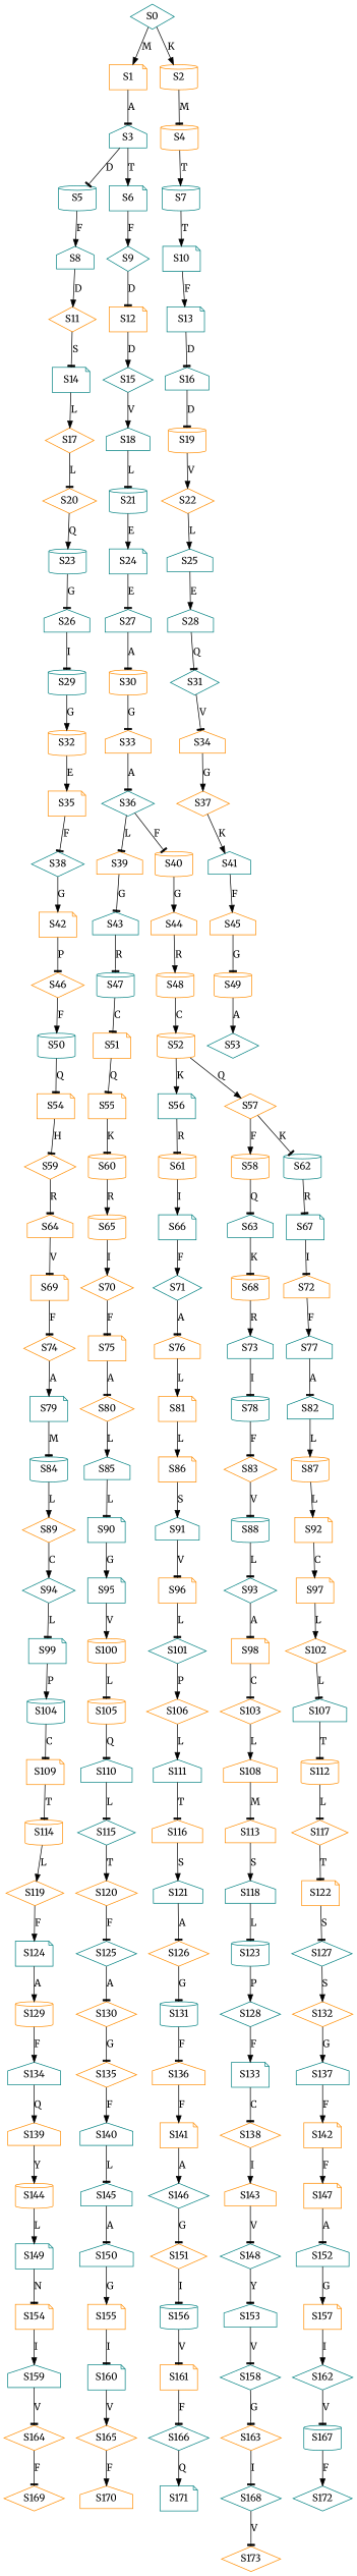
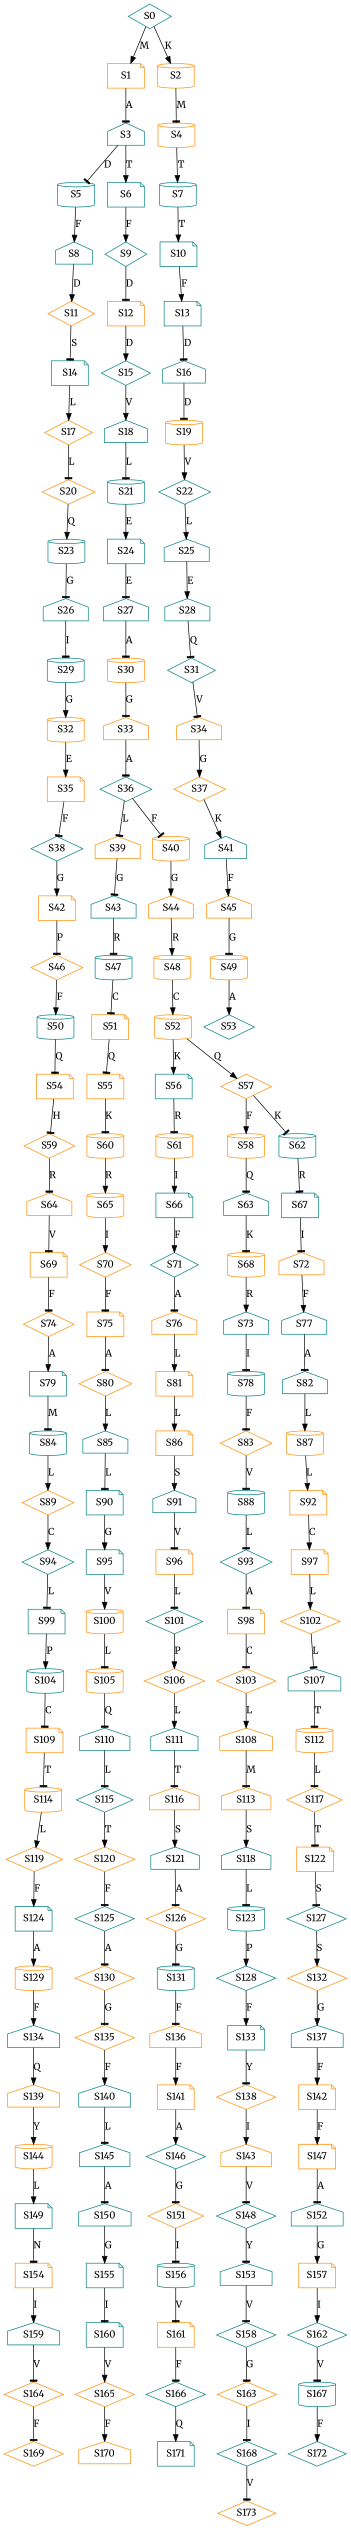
  strict digraph {
    fontname=Merriweather
    node [color=darkorange fontname=Merriweather shape=diamond]
    edge [arrowhead=tee fontname=Merriweather]
    S1 [shape=note]
    S0 [color=teal]
    S2 [shape=cylinder]
    S3 [color=teal shape=house]
    S4 [shape=cylinder]
    S5 [color=teal shape=cylinder]
    S6 [color=teal shape=note]
    S7 [color=teal shape=cylinder]
    S8 [color=teal shape=house]
    S9 [color=teal]
    S10 [color=teal shape=note]
    S11
    S12 [shape=note]
    S13 [color=teal shape=note]
    S14 [color=teal shape=note]
    S15 [color=teal]
    S16 [color=teal shape=house]
    S17
    S18 [color=teal shape=house]
    S19 [shape=cylinder]
    S20
    S21 [color=teal shape=cylinder]
-   S22
+   S22 [color=teal]
    S23 [color=teal shape=cylinder]
    S24 [color=teal shape=note]
    S25 [color=teal shape=house]
    S26 [color=teal shape=house]
    S27 [color=teal shape=house]
    S28 [color=teal shape=house]
    S29 [color=teal shape=cylinder]
    S30 [shape=cylinder]
    S31 [color=teal]
    S32 [shape=cylinder]
    S33 [shape=house]
    S34 [shape=house]
    S35 [shape=note]
    S36 [color=teal]
    S37
    S38 [color=teal]
    S39 [shape=house]
    S40 [shape=cylinder]
    S41 [color=teal shape=house]
    S42 [shape=note]
    S43 [color=teal shape=house]
    S44 [shape=house]
    S45 [shape=house]
    S46
    S47 [color=teal shape=cylinder]
    S48 [shape=cylinder]
    S49 [shape=cylinder]
    S50 [color=teal shape=cylinder]
    S51 [shape=note]
    S52 [shape=cylinder]
    S53 [color=teal]
    S54 [shape=note]
    S55 [shape=note]
    S56 [color=teal shape=note]
    S57
    S59
    S60 [shape=cylinder]
    S61 [shape=cylinder]
    S58 [shape=cylinder]
    S62 [color=teal shape=cylinder]
    S63 [color=teal shape=house]
    S64 [shape=house]
    S65 [shape=cylinder]
    S66 [color=teal shape=note]
    S67 [color=teal shape=note]
    S68 [shape=cylinder]
    S69 [shape=note]
    S70
    S71 [color=teal]
    S72 [shape=house]
    S73 [color=teal shape=house]
    S74
    S75 [shape=note]
    S76 [shape=house]
    S77 [color=teal shape=house]
    S78 [color=teal shape=cylinder]
    S79 [color=teal shape=note]
    S80
    S81 [shape=note]
    S82 [color=teal shape=house]
    S83
    S84 [color=teal shape=cylinder]
    S85 [color=teal shape=house]
    S86 [shape=note]
    S87 [shape=cylinder]
    S88 [color=teal shape=cylinder]
    S89
    S90 [color=teal shape=note]
    S91 [color=teal shape=house]
    S92 [shape=note]
    S93 [color=teal]
    S94 [color=teal]
    S95 [color=teal shape=note]
    S96 [shape=note]
    S97 [shape=note]
    S98 [shape=note]
    S99 [color=teal shape=note]
    S100 [shape=cylinder]
    S101 [color=teal]
    S102
    S103
    S104 [color=teal shape=cylinder]
    S105 [shape=cylinder]
    S106
    S107 [color=teal shape=house]
    S108 [shape=house]
    S109 [shape=note]
    S110 [color=teal shape=house]
    S111 [color=teal shape=house]
    S112 [shape=cylinder]
    S113 [shape=house]
    S114 [shape=cylinder]
    S115 [color=teal]
    S116 [shape=house]
    S117
    S118 [color=teal shape=house]
    S119
    S120
    S121 [color=teal shape=house]
    S122 [shape=note]
    S123 [color=teal shape=cylinder]
    S124 [color=teal shape=note]
    S125 [color=teal]
    S126
    S127 [color=teal]
    S128 [color=teal]
    S129 [shape=cylinder]
    S130
    S131 [color=teal shape=cylinder]
    S132
    S133 [color=teal shape=note]
    S134 [color=teal shape=house]
    S135
    S136 [shape=house]
    S137 [color=teal shape=house]
    S138
    S139 [shape=house]
    S140 [color=teal shape=house]
    S141 [shape=note]
    S142 [shape=note]
    S143 [shape=house]
    S144 [shape=cylinder]
    S145 [color=teal shape=house]
    S146 [color=teal]
    S147 [shape=note]
    S148 [color=teal]
    S149 [color=teal shape=note]
    S150 [color=teal shape=house]
    S151
    S152 [color=teal shape=house]
    S153 [color=teal shape=house]
    S154 [shape=note]
-   S155 [shape=note]
+   S155 [color=teal shape=note]
    S156 [color=teal shape=cylinder]
    S157 [shape=note]
    S158 [color=teal]
    S159 [color=teal shape=house]
    S160 [color=teal shape=note]
    S161 [shape=note]
    S162 [color=teal]
    S163
    S164
    S165
    S166 [color=teal]
    S167 [color=teal shape=cylinder]
    S168 [color=teal]
    S169
    S170 [shape=house]
    S171 [color=teal shape=note]
    S172 [color=teal]
    S173
    S1 -> S3 [label=A]
    S0 -> S1 [arrowhead=normal label=M]
    S0 -> S2 [arrowhead=normal label=K]
    S2 -> S4 [label=M]
    S3 -> S5 [label=D]
    S3 -> S6 [arrowhead=normal label=T]
    S4 -> S7 [arrowhead=normal label=T]
    S5 -> S8 [arrowhead=normal label=F]
    S6 -> S9 [arrowhead=normal label=F]
    S7 -> S10 [arrowhead=normal label=T]
    S8 -> S11 [arrowhead=normal label=D]
    S9 -> S12 [label=D]
    S10 -> S13 [arrowhead=normal label=F]
    S11 -> S14 [label=S]
    S12 -> S15 [arrowhead=normal label=D]
    S13 -> S16 [label=D]
    S14 -> S17 [arrowhead=normal label=L]
    S15 -> S18 [arrowhead=normal label=V]
    S16 -> S19 [label=D]
    S17 -> S20 [label=L]
    S18 -> S21 [label=L]
    S19 -> S22 [arrowhead=normal label=V]
    S20 -> S23 [arrowhead=normal label=Q]
    S21 -> S24 [arrowhead=normal label=E]
    S22 -> S25 [arrowhead=normal label=L]
    S23 -> S26 [label=G]
    S24 -> S27 [label=E]
    S25 -> S28 [arrowhead=normal label=E]
    S26 -> S29 [label=I]
    S27 -> S30 [label=A]
    S28 -> S31 [label=Q]
    S29 -> S32 [arrowhead=normal label=G]
    S30 -> S33 [label=G]
    S31 -> S34 [label=V]
    S32 -> S35 [arrowhead=normal label=E]
    S33 -> S36 [label=A]
    S34 -> S37 [arrowhead=normal label=G]
    S35 -> S38 [label=F]
    S36 -> S39 [label=L]
    S36 -> S40 [label=F]
    S37 -> S41 [arrowhead=normal label=K]
    S38 -> S42 [arrowhead=normal label=G]
    S39 -> S43 [label=G]
    S40 -> S44 [arrowhead=normal label=G]
    S41 -> S45 [arrowhead=normal label=F]
    S42 -> S46 [label=P]
    S43 -> S47 [label=R]
    S44 -> S48 [arrowhead=normal label=R]
    S45 -> S49 [label=G]
    S46 -> S50 [arrowhead=normal label=F]
    S47 -> S51 [label=C]
    S48 -> S52 [arrowhead=normal label=C]
    S49 -> S53 [arrowhead=normal label=A]
    S50 -> S54 [label=Q]
    S51 -> S55 [label=Q]
    S52 -> S56 [arrowhead=normal label=K]
    S52 -> S57 [arrowhead=normal label=Q]
    S54 -> S59 [label=H]
    S55 -> S60 [label=K]
    S56 -> S61 [label=R]
    S57 -> S58 [arrowhead=normal label=F]
    S57 -> S62 [label=K]
    S59 -> S64 [label=R]
    S60 -> S65 [arrowhead=normal label=R]
    S61 -> S66 [arrowhead=normal label=I]
    S58 -> S63 [label=Q]
    S62 -> S67 [label=R]
    S63 -> S68 [label=K]
    S64 -> S69 [label=V]
    S65 -> S70 [arrowhead=normal label=I]
    S66 -> S71 [arrowhead=normal label=F]
    S67 -> S72 [label=I]
    S68 -> S73 [arrowhead=normal label=R]
    S69 -> S74 [label=F]
    S70 -> S75 [label=F]
    S71 -> S76 [label=A]
    S72 -> S77 [arrowhead=normal label=F]
    S73 -> S78 [label=I]
    S74 -> S79 [arrowhead=normal label=A]
    S75 -> S80 [label=A]
    S76 -> S81 [arrowhead=normal label=L]
    S77 -> S82 [label=A]
    S78 -> S83 [label=F]
    S79 -> S84 [label=M]
    S80 -> S85 [arrowhead=normal label=L]
    S81 -> S86 [arrowhead=normal label=L]
    S82 -> S87 [arrowhead=normal label=L]
    S83 -> S88 [label=V]
    S84 -> S89 [arrowhead=normal label=L]
    S85 -> S90 [label=L]
    S86 -> S91 [arrowhead=normal label=S]
    S87 -> S92 [arrowhead=normal label=L]
    S88 -> S93 [label=L]
    S89 -> S94 [arrowhead=normal label=C]
    S90 -> S95 [arrowhead=normal label=G]
    S91 -> S96 [label=V]
    S92 -> S97 [arrowhead=normal label=C]
    S93 -> S98 [label=A]
    S94 -> S99 [label=L]
    S95 -> S100 [arrowhead=normal label=V]
    S96 -> S101 [label=L]
    S97 -> S102 [arrowhead=normal label=L]
    S98 -> S103 [label=C]
    S99 -> S104 [arrowhead=normal label=P]
    S100 -> S105 [label=L]
    S101 -> S106 [arrowhead=normal label=P]
    S102 -> S107 [label=L]
    S103 -> S108 [arrowhead=normal label=L]
    S104 -> S109 [label=C]
    S105 -> S110 [label=Q]
    S106 -> S111 [arrowhead=normal label=L]
    S107 -> S112 [label=T]
    S108 -> S113 [label=M]
    S109 -> S114 [label=T]
    S110 -> S115 [label=L]
    S111 -> S116 [label=T]
    S112 -> S117 [label=L]
    S113 -> S118 [arrowhead=normal label=S]
    S114 -> S119 [arrowhead=normal label=L]
    S115 -> S120 [arrowhead=normal label=T]
    S116 -> S121 [arrowhead=normal label=S]
    S117 -> S122 [label=T]
    S118 -> S123 [label=L]
    S119 -> S124 [arrowhead=normal label=F]
    S120 -> S125 [label=F]
    S121 -> S126 [label=A]
    S122 -> S127 [label=S]
    S123 -> S128 [arrowhead=normal label=P]
    S124 -> S129 [arrowhead=normal label=A]
    S125 -> S130 [label=A]
    S126 -> S131 [label=G]
    S127 -> S132 [arrowhead=normal label=S]
    S128 -> S133 [arrowhead=normal label=F]
    S129 -> S134 [arrowhead=normal label=F]
    S130 -> S135 [label=G]
    S131 -> S136 [label=F]
    S132 -> S137 [arrowhead=normal label=G]
-   S133 -> S138 [label=C]
+   S133 -> S138 [label=Y]
    S134 -> S139 [arrowhead=normal label=Q]
    S135 -> S140 [arrowhead=normal label=F]
    S136 -> S141 [arrowhead=normal label=F]
    S137 -> S142 [arrowhead=normal label=F]
    S138 -> S143 [arrowhead=normal label=I]
    S139 -> S144 [arrowhead=normal label=Y]
    S140 -> S145 [label=L]
    S141 -> S146 [arrowhead=normal label=A]
    S142 -> S147 [arrowhead=normal label=F]
    S143 -> S148 [label=V]
    S144 -> S149 [arrowhead=normal label=L]
    S145 -> S150 [label=A]
    S146 -> S151 [label=G]
    S147 -> S152 [label=A]
    S148 -> S153 [label=Y]
    S149 -> S154 [label=N]
    S150 -> S155 [arrowhead=normal label=G]
    S151 -> S156 [label=I]
    S152 -> S157 [arrowhead=normal label=G]
    S153 -> S158 [label=V]
    S154 -> S159 [arrowhead=normal label=I]
    S155 -> S160 [label=I]
    S156 -> S161 [label=V]
    S157 -> S162 [arrowhead=normal label=I]
    S158 -> S163 [label=G]
    S159 -> S164 [label=V]
    S160 -> S165 [arrowhead=normal label=V]
    S161 -> S166 [label=F]
    S162 -> S167 [label=V]
    S163 -> S168 [label=I]
    S164 -> S169 [label=F]
    S165 -> S170 [arrowhead=normal label=F]
    S166 -> S171 [arrowhead=normal label=Q]
    S167 -> S172 [arrowhead=normal label=F]
    S168 -> S173 [label=V]
  }
